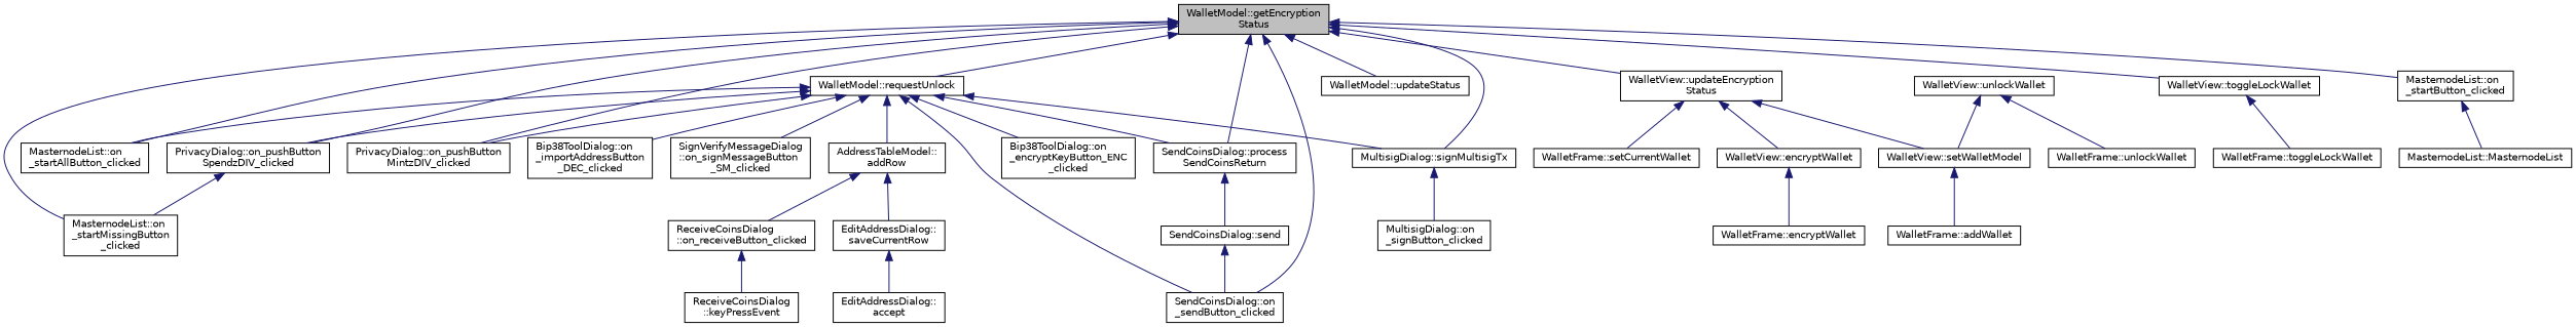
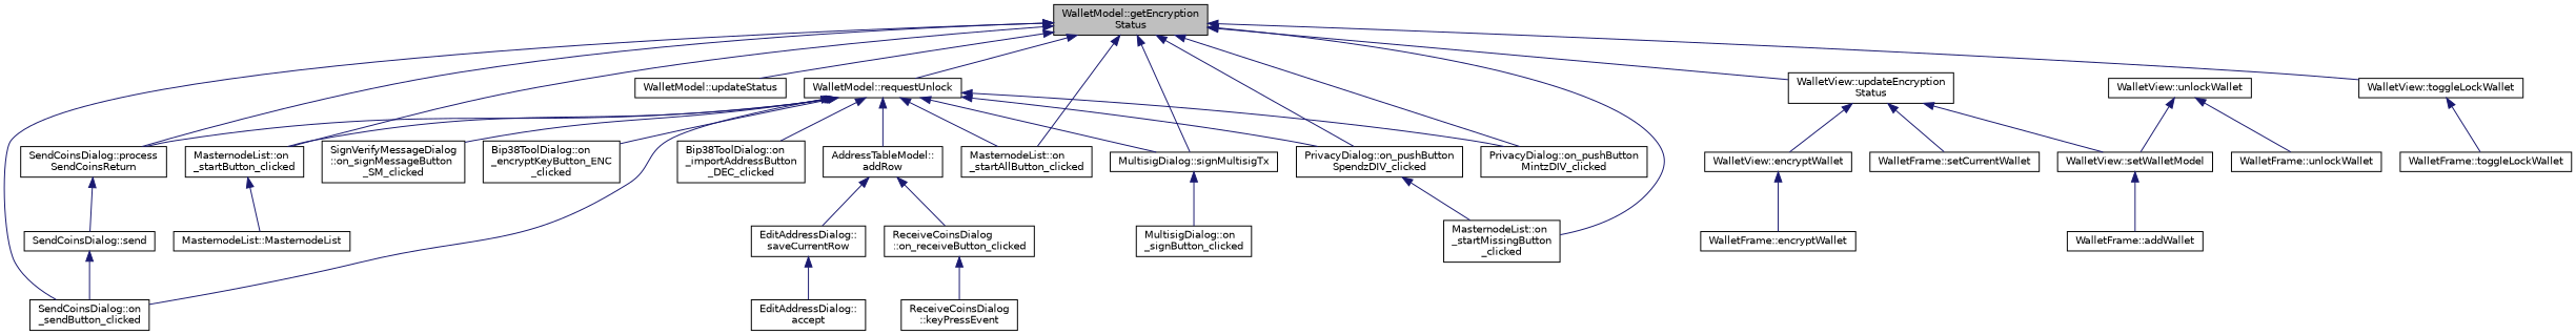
  digraph {
    rankdir=TB
    node [color=black fillcolor=white fontname=Helvetica fontsize=10 shape=record style=filled]
    edge [color=midnightblue dir=back fontname=Helvetica fontsize=10 labelfontname=Helvetica labelfontsize=10 style=solid]
    n1 [fillcolor=grey75 fontcolor=black height=0.2 label="WalletModel::getEncryption\lStatus" width=0.4]
    n2 [height=0.2 label="MasternodeList::on\l_startButton_clicked" width=0.4]
    n3 [height=0.2 label="MasternodeList::on\l_startAllButton_clicked" width=0.4]
    n4 [height=0.2 label="MasternodeList::on\l_startMissingButton\l_clicked" width=0.4]
    n5 [height=0.2 label="MultisigDialog::signMultisigTx" width=0.4]
    n6 [height=0.2 label="PrivacyDialog::on_pushButton\lMintzDIV_clicked" width=0.4]
    n7 [height=0.2 label="PrivacyDialog::on_pushButton\lSpendzDIV_clicked" width=0.4]
    n8 [height=0.2 label="SendCoinsDialog::on\l_sendButton_clicked" width=0.4]
    n9 [height=0.2 label="SendCoinsDialog::process\lSendCoinsReturn" width=0.4]
    n10 [height=0.2 label="WalletModel::updateStatus" width=0.4]
    n11 [height=0.2 label="WalletModel::requestUnlock" width=0.4]
    n12 [height=0.2 label="WalletView::updateEncryption\lStatus" width=0.4]
    n13 [height=0.2 label="WalletView::toggleLockWallet" width=0.4]
    n14 [height=0.2 label="MasternodeList::MasternodeList" width=0.4]
    n15 [height=0.2 label="MultisigDialog::on\l_signButton_clicked" width=0.4]
    n16 [height=0.2 label="SendCoinsDialog::send" width=0.4]
    n17 [height=0.2 label="AddressTableModel::\laddRow" width=0.4]
    n18 [height=0.2 label="Bip38ToolDialog::on\l_encryptKeyButton_ENC\l_clicked" width=0.4]
    n19 [height=0.2 label="Bip38ToolDialog::on\l_importAddressButton\l_DEC_clicked" width=0.4]
    n20 [height=0.2 label="SignVerifyMessageDialog\l::on_signMessageButton\l_SM_clicked" width=0.4]
    n21 [height=0.2 label="WalletFrame::setCurrentWallet" width=0.4]
    n22 [height=0.2 label="WalletView::setWalletModel" width=0.4]
    n23 [height=0.2 label="WalletView::encryptWallet" width=0.4]
    n24 [height=0.2 label="WalletView::unlockWallet" width=0.4]
    n25 [height=0.2 label="WalletFrame::unlockWallet" width=0.4]
    n26 [height=0.2 label="WalletFrame::toggleLockWallet" width=0.4]
    n27 [height=0.2 label="EditAddressDialog::\lsaveCurrentRow" width=0.4]
    n28 [height=0.2 label="ReceiveCoinsDialog\l::on_receiveButton_clicked" width=0.4]
    n29 [height=0.2 label="EditAddressDialog::\laccept" width=0.4]
    n30 [height=0.2 label="ReceiveCoinsDialog\l::keyPressEvent" width=0.4]
    n31 [height=0.2 label="WalletFrame::addWallet" width=0.4]
    n32 [height=0.2 label="WalletFrame::encryptWallet" width=0.4]
    n1 -> n2
    n1 -> n3
    n1 -> n4
    n1 -> n5
    n1 -> n6
    n1 -> n7
    n1 -> n8
    n1 -> n9
    n1 -> n10
    n1 -> n11
    n1 -> n12
    n1 -> n13
    n2 -> n14
    n5 -> n15
    n7 -> n4
    n9 -> n16
+   n11 -> n2
    n11 -> n3
    n11 -> n5
    n11 -> n6
    n11 -> n7
    n11 -> n8
    n11 -> n9
    n11 -> n17
    n11 -> n18
    n11 -> n19
    n11 -> n20
    n12 -> n21
    n12 -> n22
    n12 -> n23
    n13 -> n26
    n16 -> n8
    n17 -> n27
    n17 -> n28
    n22 -> n31
    n23 -> n32
    n24 -> n22
    n24 -> n25
    n27 -> n29
    n28 -> n30
  }
